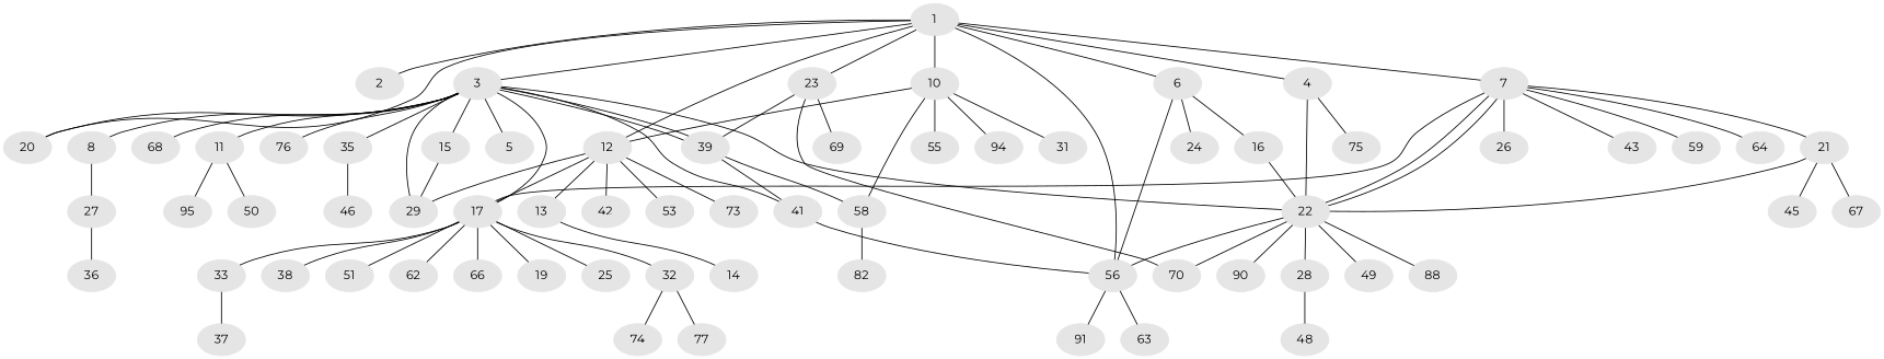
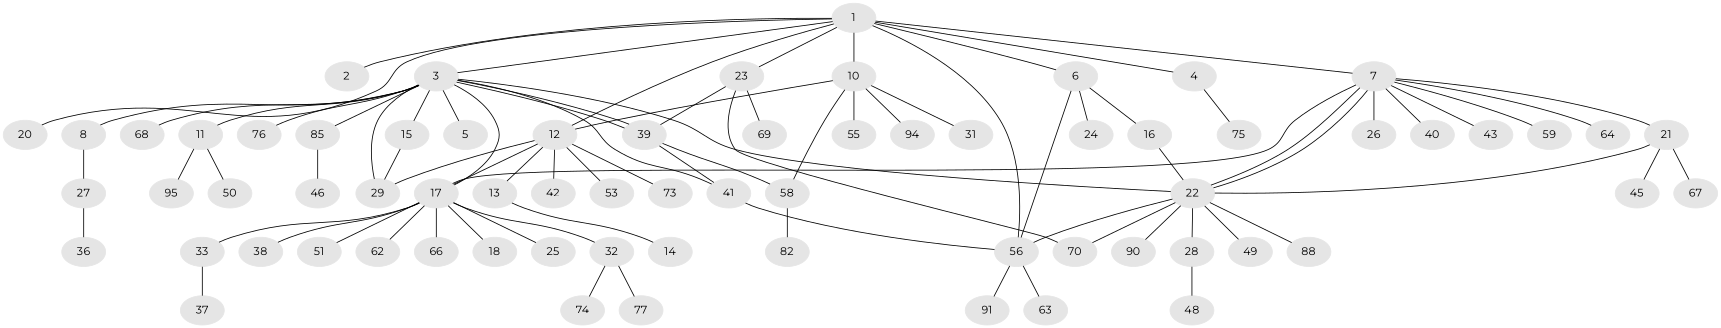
  graph {
    fontname=Montserrat
    node [color=gray90 fontname=Montserrat style=filled]
    edge [fontname=Montserrat]
    1 [super="+89"]
    2
    3 [super="+81"]
    4 [super="+9"]
    6 [super="+85"]
    7 [super="+18"]
    10 [super="+52"]
    12 [super="+72"]
    20
    23 [super="+61"]
    56 [super="+84"]
    5
    8 [super="+65"]
    11 [super="+78"]
    15 [super="+34"]
    17 [super="+44"]
    22 [super="+30"]
    29 [super="+71"]
-   35
+   35 [label=85]
    39 [super="+54"]
    41 [super="+92"]
    68
    76
    75
    16
    24
    21 [super="+86"]
    26 [super="+60"]
+   40
    43
    59
    64
    31 [super="+57"]
    55
    58
    94
    13 [super="+47"]
    42
    53 [super="+87"]
    73
    70
    69
    63
    91
    27 [super="+83"]
    50
    95
-   19
+   19 [label=18]
    25
    32
    33
    38
    51
    62 [super="+93"]
    66
    28
    49
    88
    90
    46 [super="+79"]
    45
    67
    82
    36
    14
    74
    77
    37
    48
    1 -- 2
    1 -- 3
    1 -- 4
    1 -- 6
    1 -- 7 [weight=2]
    1 -- 10
    1 -- 12
    1 -- 20
    1 -- 23
    1 -- 56
-   3 -- 20
    3 -- 5
    3 -- 8
    3 -- 11
    3 -- 15
    3 -- 17
    3 -- 22
    3 -- 29
    3 -- 35
    3 -- 39
    3 -- 39
    3 -- 41
    3 -- 68
    3 -- 76
-   4 -- 22
    4 -- 75
    6 -- 56
    6 -- 16
    6 -- 24
    7 -- 17
    7 -- 22
    7 -- 22
    7 -- 21
    7 -- 26
+   7 -- 40
    7 -- 43
    7 -- 59
    7 -- 64
    10 -- 12
    10 -- 31
    10 -- 55
    10 -- 58
    10 -- 94
    12 -- 17
    12 -- 29
    12 -- 13
    12 -- 42
    12 -- 53
    12 -- 73
    23 -- 39
    23 -- 70
    23 -- 69
    56 -- 63
    56 -- 91
    8 -- 27
    11 -- 50
    11 -- 95
    15 -- 29
    17 -- 19
    17 -- 25
    17 -- 32
    17 -- 33
    17 -- 38
    17 -- 51
    17 -- 62
    17 -- 66
    22 -- 56
    22 -- 70
    22 -- 28
    22 -- 49
    22 -- 88
    22 -- 90
    35 -- 46
    39 -- 41
    39 -- 58
    41 -- 56
    16 -- 22
    21 -- 22
    21 -- 45
    21 -- 67
    58 -- 82
    13 -- 14
    27 -- 36
    32 -- 74
    32 -- 77
    33 -- 37
    28 -- 48
  }
